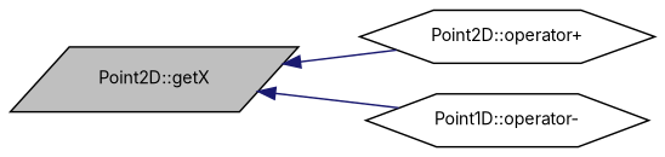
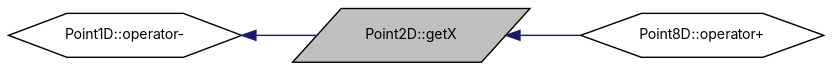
  digraph {
    fontname=Inter
    rankdir=LR
    node [color=black fillcolor=white fontname=Inter fontsize=10 shape=hexagon style=filled]
    edge [color=midnightblue dir=back fontname=Inter fontsize=10 labelfontname=Helvetica labelfontsize=10 style=solid]
    n1 [fillcolor=grey75 fontcolor=black height=0.2 label="Point2D::getX" shape=parallelogram width=0.4]
-   n2 [height=0.2 label="Point2D::operator+" width=0.4]
+   n2 [height=0.2 label="Point8D::operator+" width=0.4]
    n3 [height=0.2 label="Point1D::operator-" width=0.4]
    n1 -> n2
-   n1 -> n3
+   n3 -> n1
  }
